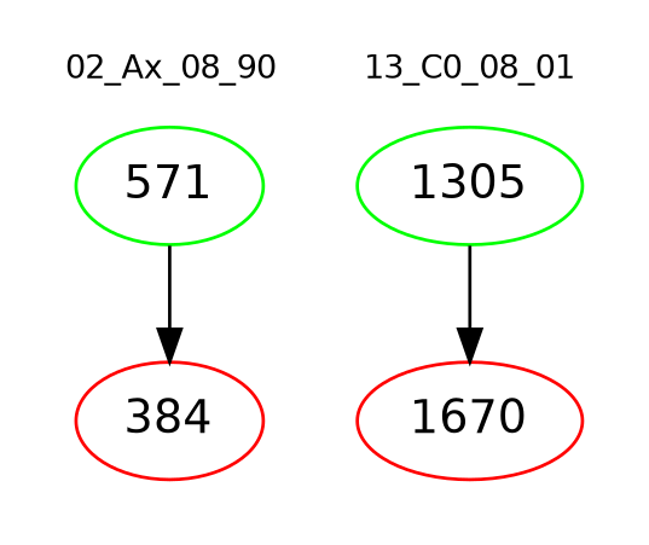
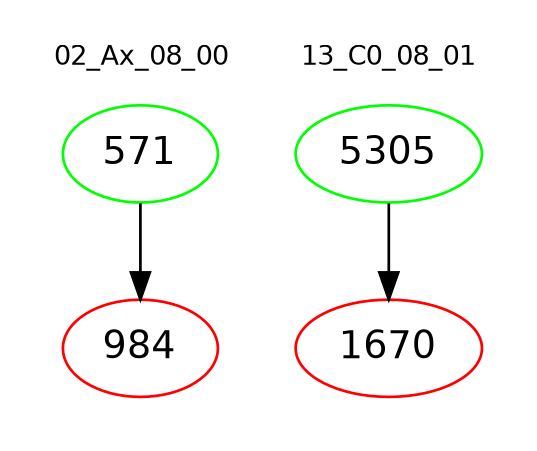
  digraph {
    fontname="DejaVu Sans"
    node [color=green fontname="DejaVu Sans"]
    edge [color=black fontname="DejaVu Sans"]
    n1 [label=571]
-   n2 [color=red label=384]
-   n3 [label=1305]
+   n2 [color=red label=984]
+   n3 [label=5305]
    n4 [color=red label=1670]
    subgraph cluster_1 {
      color=white
      fontsize=10
-     label="02_Ax_08_90"
+     label="02_Ax_08_00"
      n1
      n2
    }
    subgraph cluster_2 {
      color=white
      fontsize=10
      label="13_C0_08_01"
      n3
      n4
    }
    n1 -> n2
    n3 -> n4
  }
